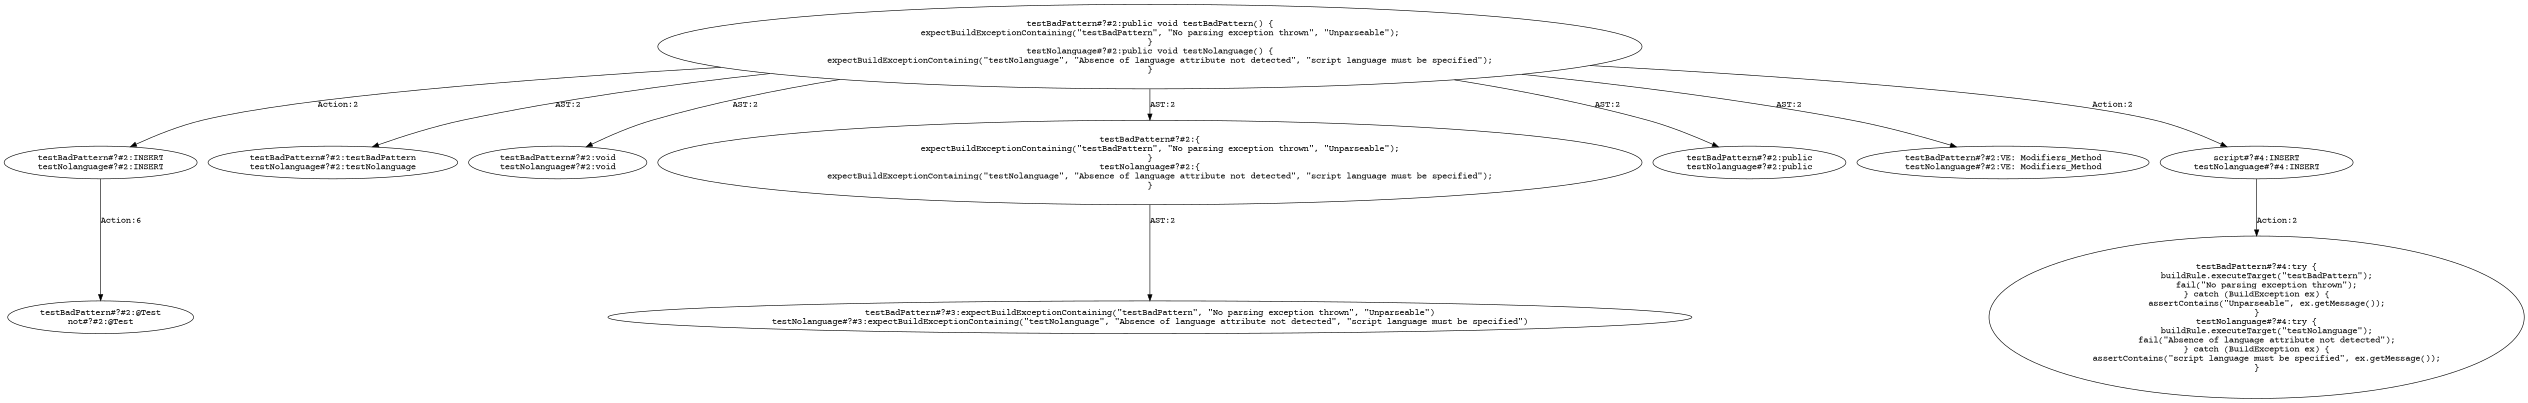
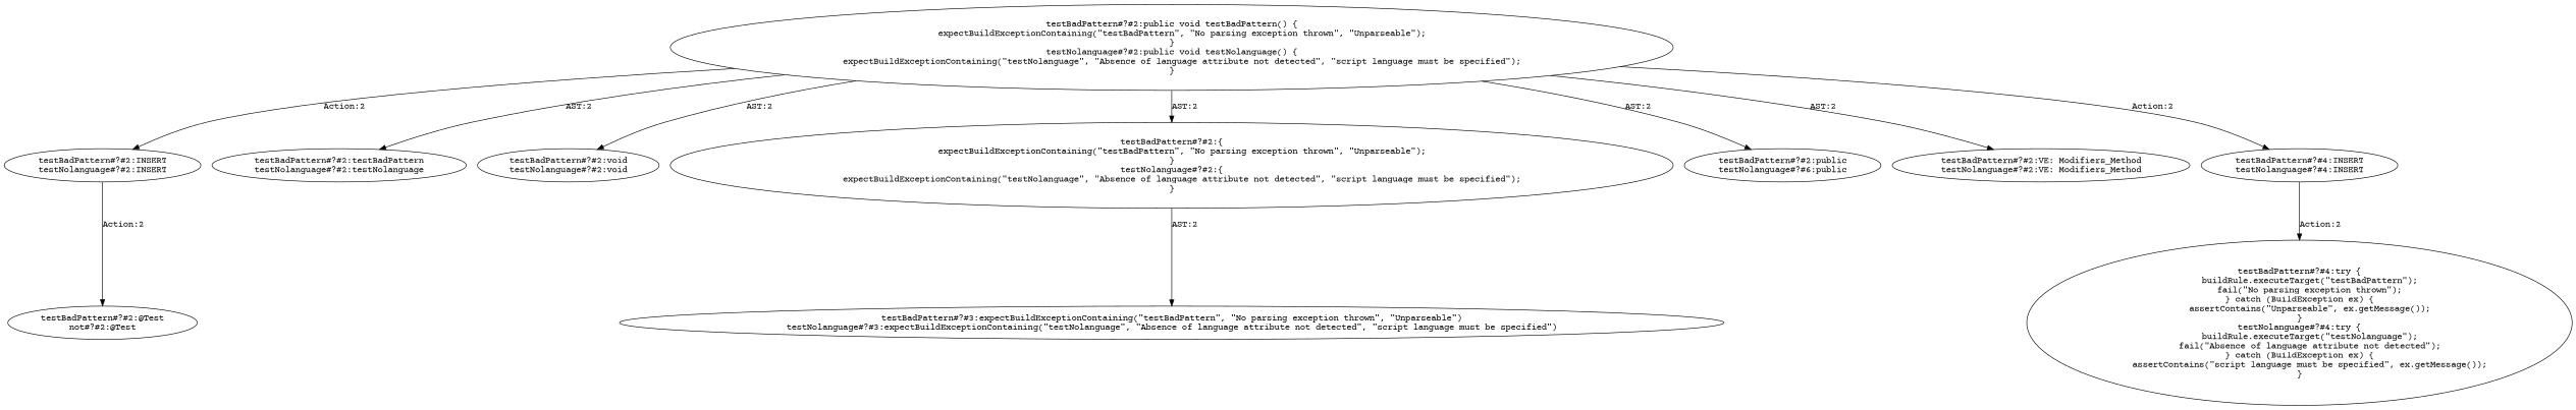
  digraph {
    fontname="Courier Prime"
    node [fontname="Courier Prime" shape=ellipse]
    edge [fontname="Courier Prime"]
    n1 [label="testBadPattern#?#2:INSERT\ntestNolanguage#?#2:INSERT"]
    n2 [label="testBadPattern#?#2:@Test\nnot#?#2:@Test"]
    n3 [label="testBadPattern#?#2:public void testBadPattern() \{\n    expectBuildExceptionContaining(\"testBadPattern\", \"No parsing exception thrown\", \"Unparseable\");\n\}\ntestNolanguage#?#2:public void testNolanguage() \{\n    expectBuildExceptionContaining(\"testNolanguage\", \"Absence of language attribute not detected\", \"script language must be specified\");\n\}"]
    n4 [label="testBadPattern#?#2:testBadPattern\ntestNolanguage#?#2:testNolanguage"]
    n5 [label="testBadPattern#?#2:void\ntestNolanguage#?#2:void"]
    n6 [label="testBadPattern#?#2:\{\n    expectBuildExceptionContaining(\"testBadPattern\", \"No parsing exception thrown\", \"Unparseable\");\n\}\ntestNolanguage#?#2:\{\n    expectBuildExceptionContaining(\"testNolanguage\", \"Absence of language attribute not detected\", \"script language must be specified\");\n\}"]
-   n7 [label="testBadPattern#?#2:public\ntestNolanguage#?#2:public"]
+   n7 [label="testBadPattern#?#2:public\ntestNolanguage#?#6:public"]
    n8 [label="testBadPattern#?#2:VE: Modifiers_Method\ntestNolanguage#?#2:VE: Modifiers_Method"]
-   n9 [label="script#?#4:INSERT\ntestNolanguage#?#4:INSERT"]
+   n9 [label="testBadPattern#?#4:INSERT\ntestNolanguage#?#4:INSERT"]
    n10 [label="testBadPattern#?#3:expectBuildExceptionContaining(\"testBadPattern\", \"No parsing exception thrown\", \"Unparseable\")\ntestNolanguage#?#3:expectBuildExceptionContaining(\"testNolanguage\", \"Absence of language attribute not detected\", \"script language must be specified\")"]
    n11 [label="testBadPattern#?#4:try \{\n    buildRule.executeTarget(\"testBadPattern\");\n    fail(\"No parsing exception thrown\");\n\} catch (BuildException ex) \{\n    assertContains(\"Unparseable\", ex.getMessage());\n\}\ntestNolanguage#?#4:try \{\n    buildRule.executeTarget(\"testNolanguage\");\n    fail(\"Absence of language attribute not detected\");\n\} catch (BuildException ex) \{\n    assertContains(\"script language must be specified\", ex.getMessage());\n\}"]
-   n1 -> n2 [label="Action:6"]
+   n1 -> n2 [label="Action:2"]
    n3 -> n1 [label="Action:2"]
    n3 -> n4 [label="AST:2"]
    n3 -> n5 [label="AST:2"]
    n3 -> n6 [label="AST:2"]
    n3 -> n7 [label="AST:2"]
    n3 -> n8 [label="AST:2"]
    n3 -> n9 [label="Action:2"]
    n6 -> n10 [label="AST:2"]
    n9 -> n11 [label="Action:2"]
  }
